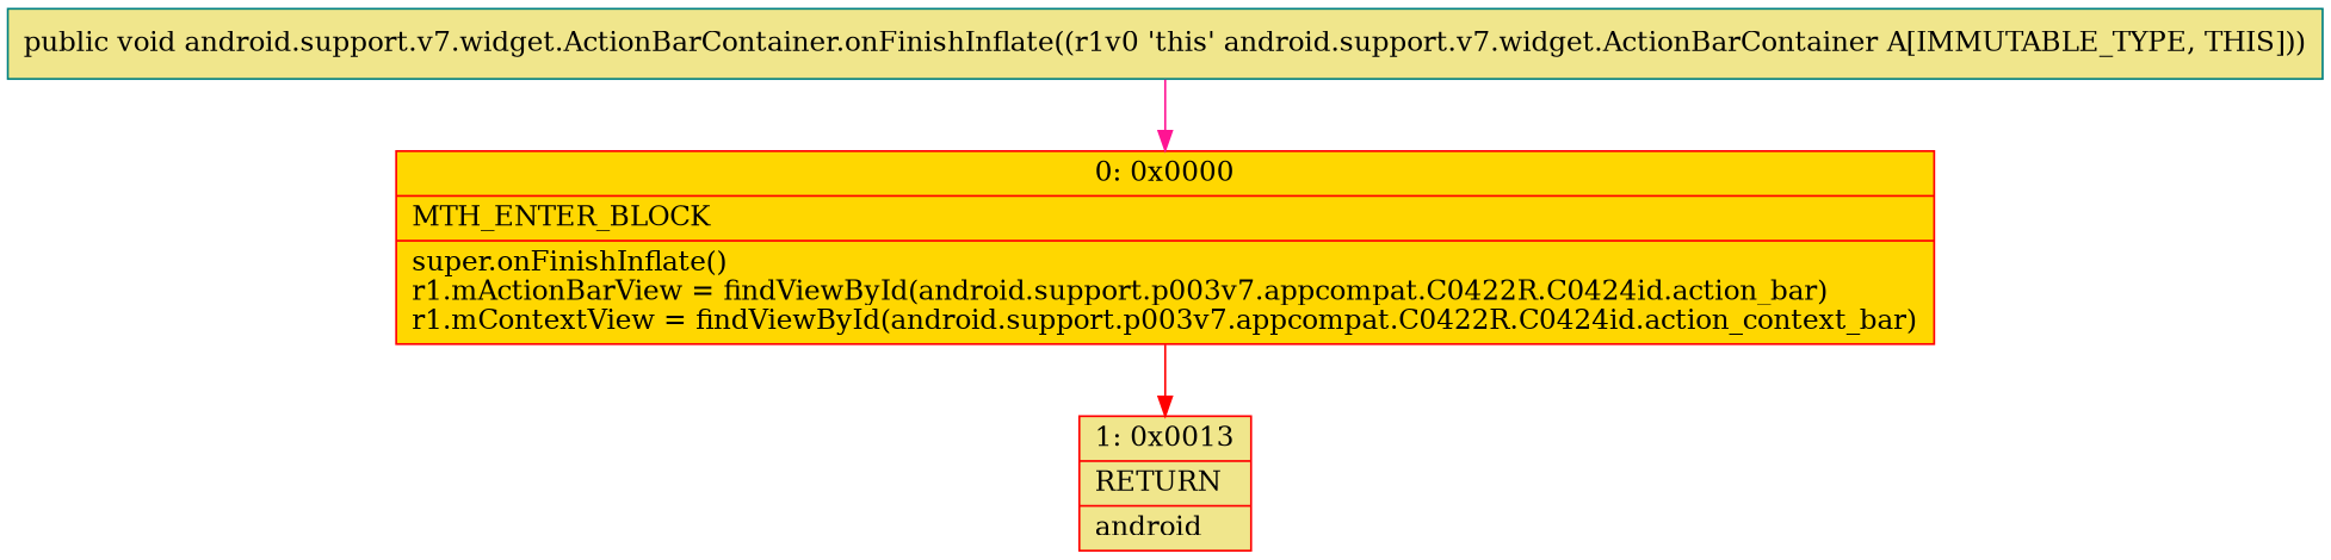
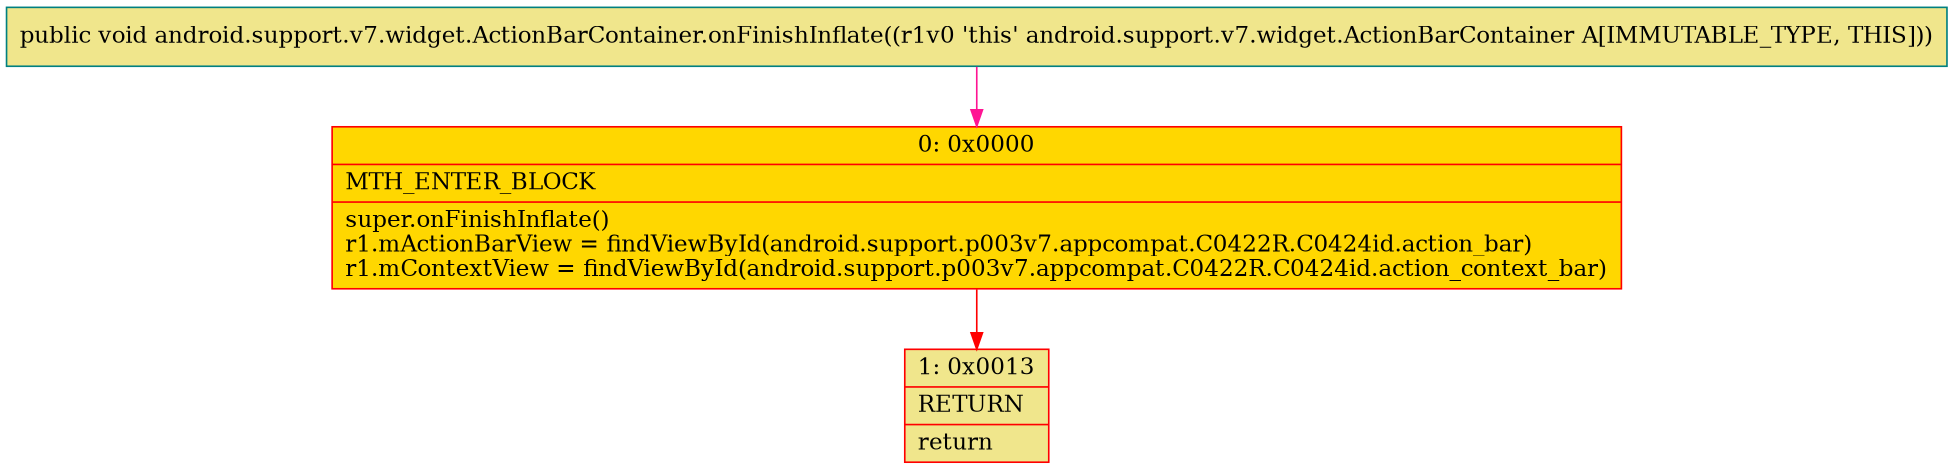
  digraph {
    fontname="DejaVu Serif"
    node [shape=record style=filled fillcolor=khaki color=red fontname="DejaVu Serif"]
    edge [fontname="DejaVu Serif"]
    n1 [label="{0\:\ 0x0000|MTH_ENTER_BLOCK\l|super.onFinishInflate()\lr1.mActionBarView = findViewById(android.support.p003v7.appcompat.C0422R.C0424id.action_bar)\lr1.mContextView = findViewById(android.support.p003v7.appcompat.C0422R.C0424id.action_context_bar)\l}" fillcolor=gold]
-   n2 [label="{1\:\ 0x0013|RETURN\l|android\l}"]
+   n2 [label="{1\:\ 0x0013|RETURN\l|return\l}"]
    n3 [label="{public void android.support.v7.widget.ActionBarContainer.onFinishInflate((r1v0 'this' android.support.v7.widget.ActionBarContainer A[IMMUTABLE_TYPE, THIS])) }" color=teal]
    n1 -> n2 [color=red]
    n3 -> n1 [color=deeppink]
  }
